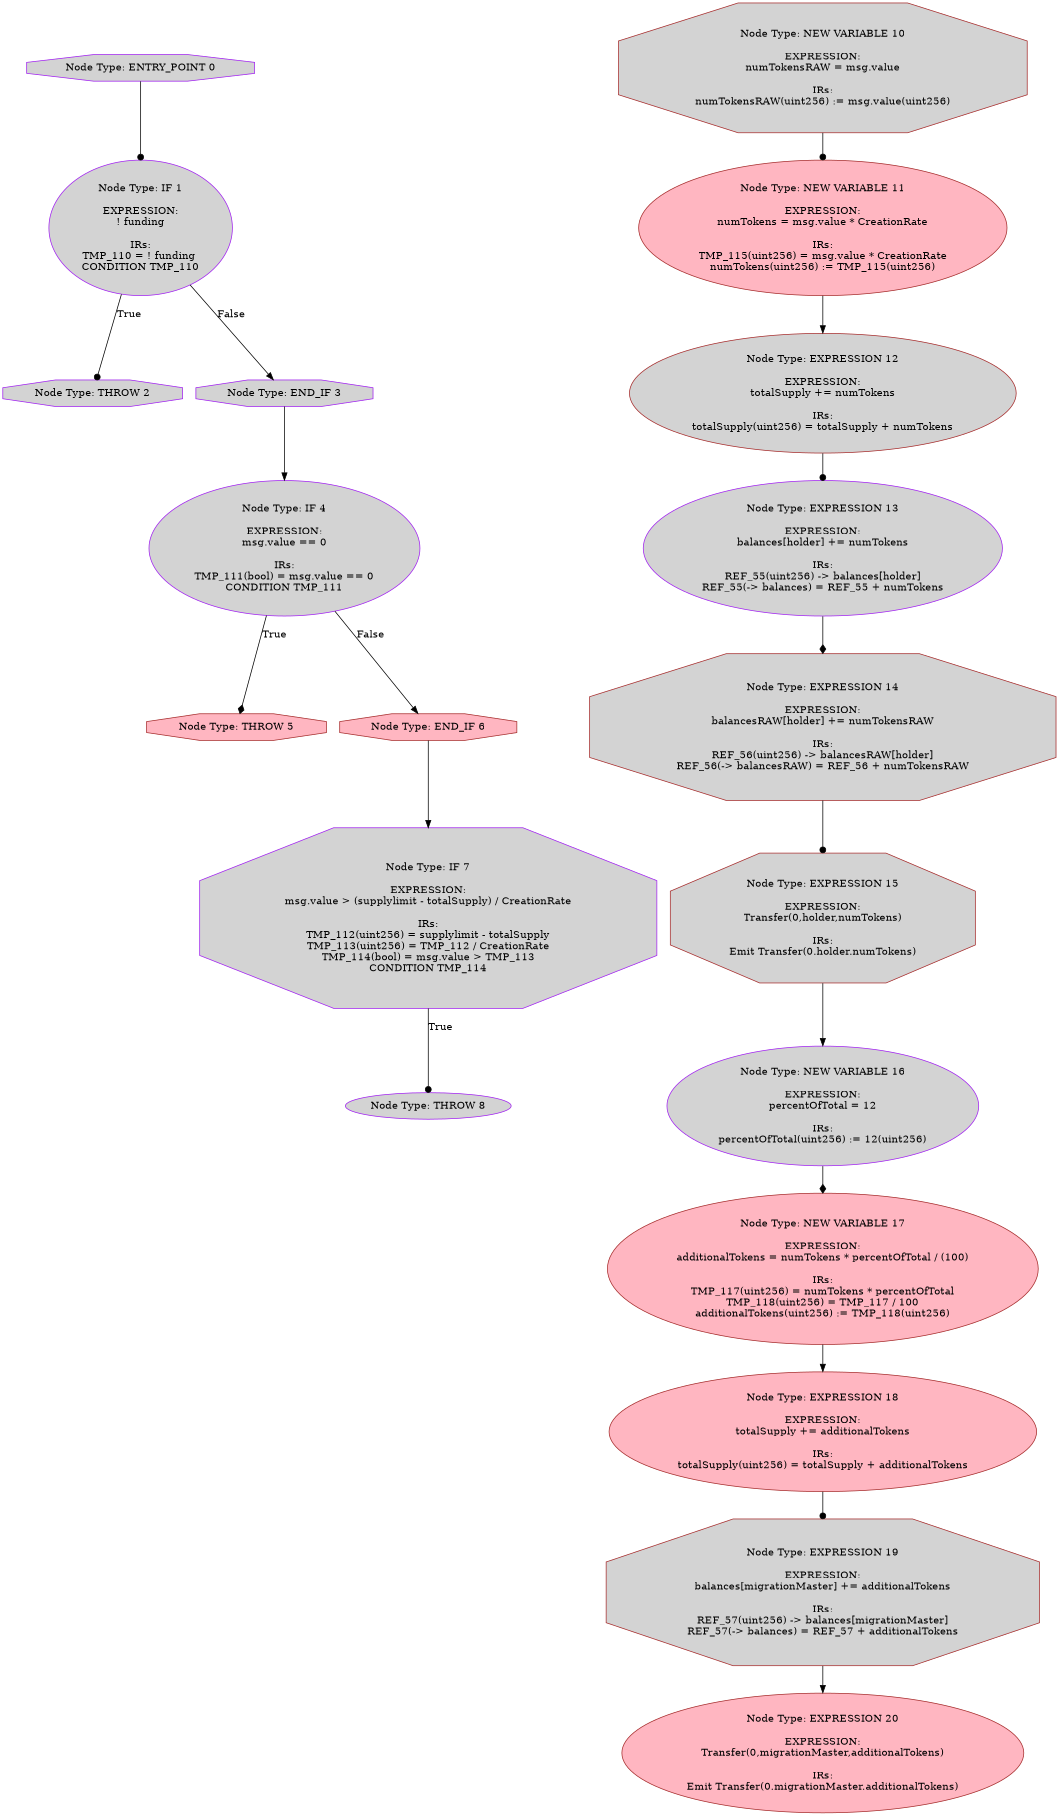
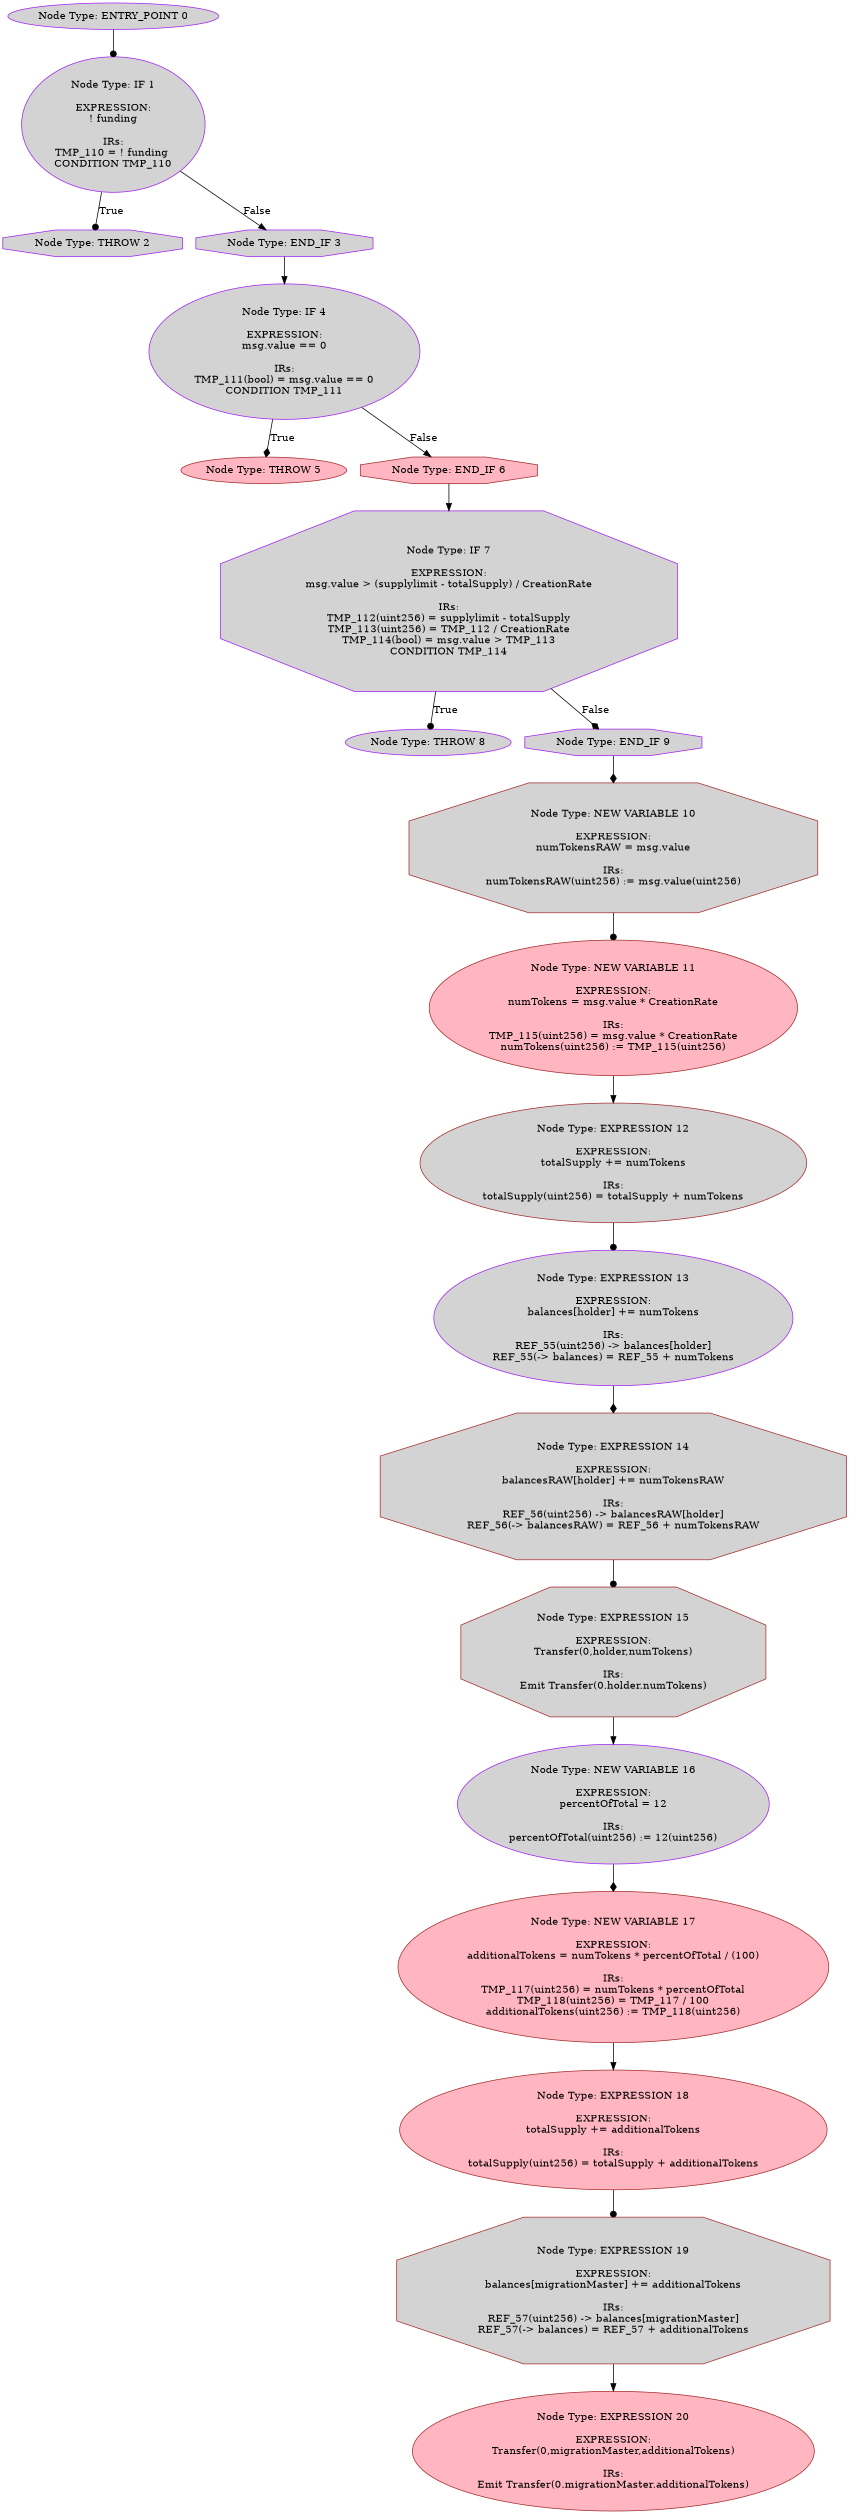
  digraph {
    node [color=brown fillcolor=lightgrey shape=ellipse style=filled]
    edge [arrowhead=normal]
-   n1 [color=purple label="Node Type: ENTRY_POINT 0\n" shape=octagon]
+   n1 [color=purple label="Node Type: ENTRY_POINT 0\n"]
    n2 [color=purple label="Node Type: IF 1\n\nEXPRESSION:\n! funding\n\nIRs:\nTMP_110 = ! funding \nCONDITION TMP_110"]
    n3 [color=purple label="Node Type: THROW 2\n" shape=octagon]
    n4 [color=purple label="Node Type: END_IF 3\n" shape=octagon]
    n5 [color=purple label="Node Type: IF 4\n\nEXPRESSION:\nmsg.value == 0\n\nIRs:\nTMP_111(bool) = msg.value == 0\nCONDITION TMP_111"]
-   n6 [fillcolor=lightpink label="Node Type: THROW 5\n" shape=octagon]
+   n6 [fillcolor=lightpink label="Node Type: THROW 5\n"]
    n7 [fillcolor=lightpink label="Node Type: END_IF 6\n" shape=octagon]
    n8 [color=purple label="Node Type: IF 7\n\nEXPRESSION:\nmsg.value > (supplylimit - totalSupply) / CreationRate\n\nIRs:\nTMP_112(uint256) = supplylimit - totalSupply\nTMP_113(uint256) = TMP_112 / CreationRate\nTMP_114(bool) = msg.value > TMP_113\nCONDITION TMP_114" shape=octagon]
    n9 [color=purple label="Node Type: THROW 8\n"]
+   n10 [color=purple label="Node Type: END_IF 9\n" shape=octagon]
    n11 [label="Node Type: NEW VARIABLE 10\n\nEXPRESSION:\nnumTokensRAW = msg.value\n\nIRs:\nnumTokensRAW(uint256) := msg.value(uint256)" shape=octagon]
    n12 [fillcolor=lightpink label="Node Type: NEW VARIABLE 11\n\nEXPRESSION:\nnumTokens = msg.value * CreationRate\n\nIRs:\nTMP_115(uint256) = msg.value * CreationRate\nnumTokens(uint256) := TMP_115(uint256)"]
    n13 [label="Node Type: EXPRESSION 12\n\nEXPRESSION:\ntotalSupply += numTokens\n\nIRs:\ntotalSupply(uint256) = totalSupply + numTokens"]
    n14 [color=purple label="Node Type: EXPRESSION 13\n\nEXPRESSION:\nbalances[holder] += numTokens\n\nIRs:\nREF_55(uint256) -> balances[holder]\nREF_55(-> balances) = REF_55 + numTokens"]
    n15 [label="Node Type: EXPRESSION 14\n\nEXPRESSION:\nbalancesRAW[holder] += numTokensRAW\n\nIRs:\nREF_56(uint256) -> balancesRAW[holder]\nREF_56(-> balancesRAW) = REF_56 + numTokensRAW" shape=octagon]
    n16 [label="Node Type: EXPRESSION 15\n\nEXPRESSION:\nTransfer(0,holder,numTokens)\n\nIRs:\nEmit Transfer(0.holder.numTokens)" shape=octagon]
    n17 [color=purple label="Node Type: NEW VARIABLE 16\n\nEXPRESSION:\npercentOfTotal = 12\n\nIRs:\npercentOfTotal(uint256) := 12(uint256)"]
    n18 [fillcolor=lightpink label="Node Type: NEW VARIABLE 17\n\nEXPRESSION:\nadditionalTokens = numTokens * percentOfTotal / (100)\n\nIRs:\nTMP_117(uint256) = numTokens * percentOfTotal\nTMP_118(uint256) = TMP_117 / 100\nadditionalTokens(uint256) := TMP_118(uint256)"]
    n19 [fillcolor=lightpink label="Node Type: EXPRESSION 18\n\nEXPRESSION:\ntotalSupply += additionalTokens\n\nIRs:\ntotalSupply(uint256) = totalSupply + additionalTokens"]
    n20 [label="Node Type: EXPRESSION 19\n\nEXPRESSION:\nbalances[migrationMaster] += additionalTokens\n\nIRs:\nREF_57(uint256) -> balances[migrationMaster]\nREF_57(-> balances) = REF_57 + additionalTokens" shape=octagon]
    n21 [fillcolor=lightpink label="Node Type: EXPRESSION 20\n\nEXPRESSION:\nTransfer(0,migrationMaster,additionalTokens)\n\nIRs:\nEmit Transfer(0.migrationMaster.additionalTokens)"]
    n1 -> n2 [arrowhead=dot]
    n2 -> n3 [arrowhead=dot label=True]
    n2 -> n4 [label=False]
    n4 -> n5
    n5 -> n6 [arrowhead=diamond label=True]
    n5 -> n7 [label=False]
    n7 -> n8
    n8 -> n9 [arrowhead=dot label=True]
+   n8 -> n10 [arrowhead=diamond label=False]
+   n10 -> n11 [arrowhead=diamond]
    n11 -> n12 [arrowhead=dot]
    n12 -> n13
    n13 -> n14 [arrowhead=dot]
    n14 -> n15 [arrowhead=diamond]
    n15 -> n16 [arrowhead=dot]
    n16 -> n17
    n17 -> n18 [arrowhead=diamond]
    n18 -> n19
    n19 -> n20 [arrowhead=dot]
    n20 -> n21
  }
